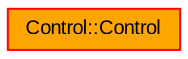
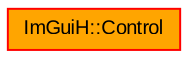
  digraph {
    rankdir=LR
    fontname="Liberation Sans"
-   n1 [color=red fillcolor=orange fontname="Liberation Sans" fontsize=10 height=0.2 label="Control::Control" shape=record style=filled width=0.4]
+   n1 [color=red fillcolor=orange fontname="Liberation Sans" fontsize=10 height=0.2 label="ImGuiH::Control" shape=record style=filled width=0.4]
  }
